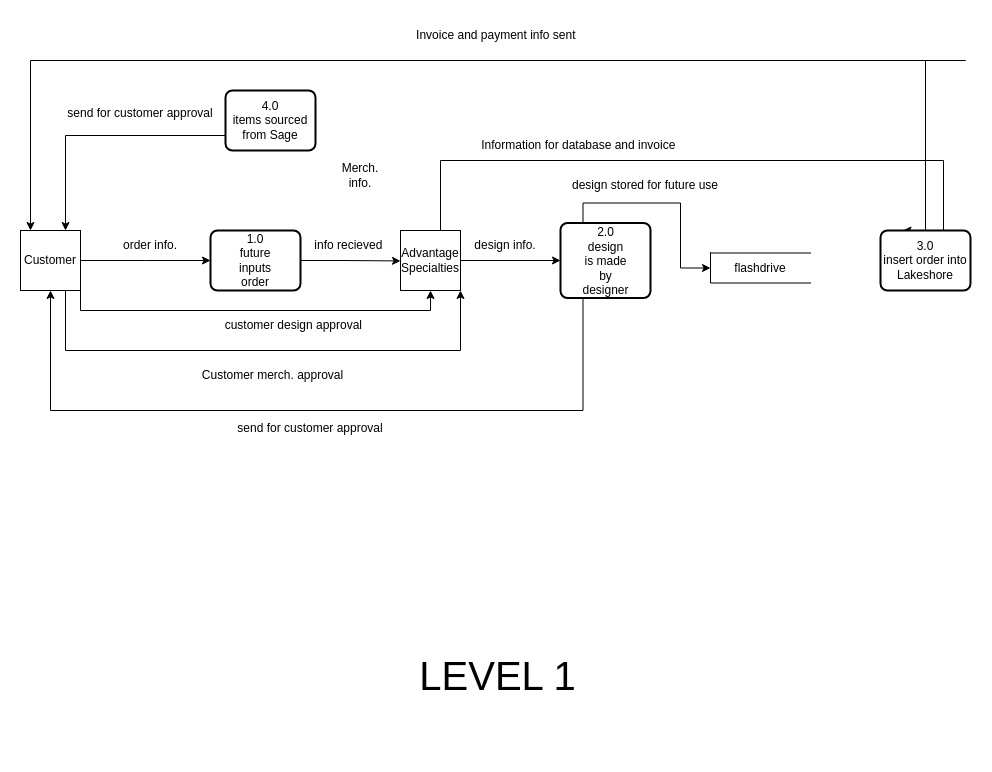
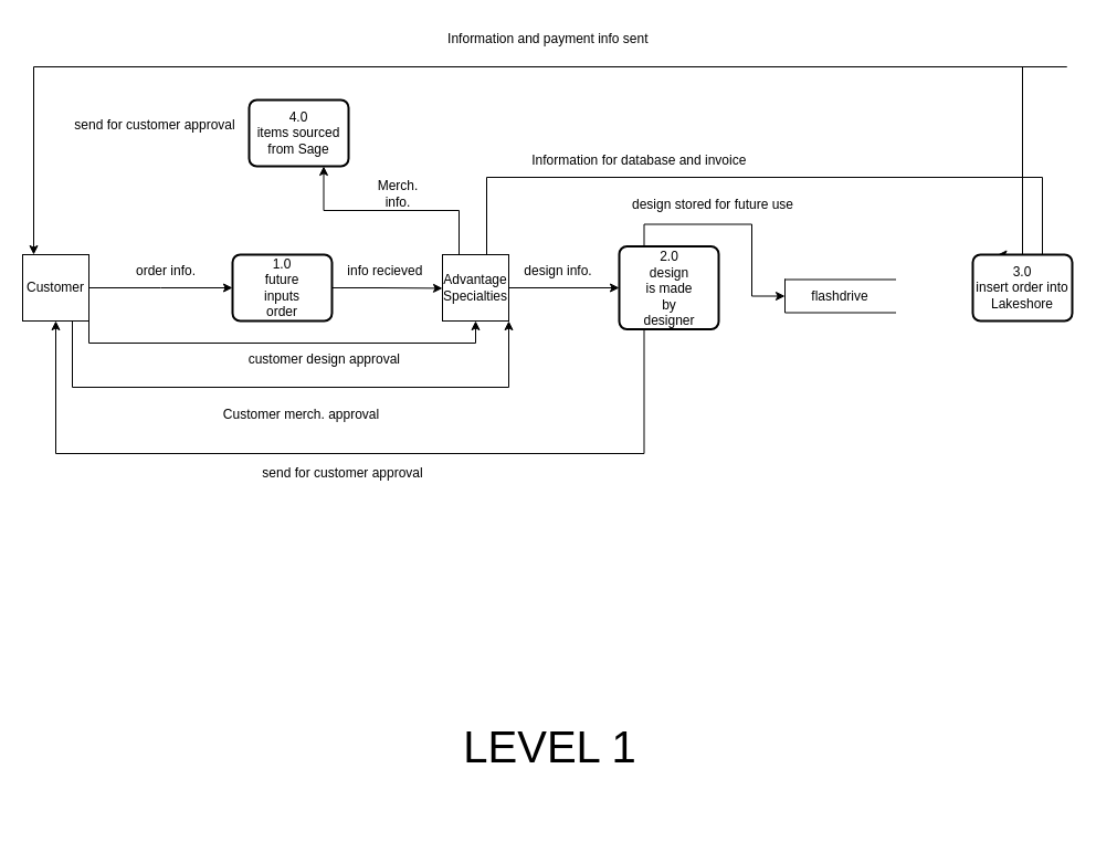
  <mxCell id="0" />
  <mxCell id="1" parent="0" />
  <mxCell id="2" style="edgeStyle=orthogonalEdgeStyle;rounded=0;orthogonalLoop=1;jettySize=auto;html=1;exitX=0.5;exitY=0;exitDx=0;exitDy=0;" edge="1" parent="1" source="5"><mxGeometry relative="1" as="geometry"><mxPoint x="210" y="260" as="targetPoint" /></mxGeometry></mxCell>
  <mxCell id="3" style="edgeStyle=orthogonalEdgeStyle;rounded=0;orthogonalLoop=1;jettySize=auto;html=1;exitX=1;exitY=0;exitDx=0;exitDy=0;entryX=1;entryY=0.5;entryDx=0;entryDy=0;" edge="1" parent="1" source="5" target="17"><mxGeometry relative="1" as="geometry" /></mxCell>
  <mxCell id="4" style="edgeStyle=orthogonalEdgeStyle;rounded=0;orthogonalLoop=1;jettySize=auto;html=1;exitX=1;exitY=0.25;exitDx=0;exitDy=0;entryX=1;entryY=0;entryDx=0;entryDy=0;" edge="1" parent="1" source="5" target="17"><mxGeometry relative="1" as="geometry"><Array as="points"><mxPoint x="65" y="350" /><mxPoint x="460" y="350" /></Array></mxGeometry></mxCell>
  <mxCell id="5" value="Customer" style="whiteSpace=wrap;html=1;aspect=fixed;direction=south;" vertex="1" parent="1"><mxGeometry x="20" y="230" width="60" height="60" as="geometry" /></mxCell>
  <mxCell id="6" style="edgeStyle=orthogonalEdgeStyle;rounded=0;orthogonalLoop=1;jettySize=auto;html=1;exitX=0;exitY=0.25;exitDx=0;exitDy=0;entryX=0.25;entryY=0;entryDx=0;entryDy=0;" edge="1" parent="1" source="17" target="26"><mxGeometry relative="1" as="geometry"><Array as="points"><mxPoint x="440" y="230" /><mxPoint x="440" y="160" /><mxPoint x="943" y="160" /></Array></mxGeometry></mxCell>
  <mxCell id="7" value="" style="rounded=1;whiteSpace=wrap;html=1;absoluteArcSize=1;arcSize=14;strokeWidth=2;" vertex="1" parent="1"><mxGeometry x="210" y="230" width="90" height="60" as="geometry" /></mxCell>
  <mxCell id="8" value="1.0&lt;div&gt;future inputs order&lt;/div&gt;" style="text;html=1;align=center;verticalAlign=middle;whiteSpace=wrap;rounded=0;" vertex="1" parent="1"><mxGeometry x="225" y="245" width="60" height="30" as="geometry" /></mxCell>
  <mxCell id="9" style="edgeStyle=orthogonalEdgeStyle;rounded=0;orthogonalLoop=1;jettySize=auto;html=1;exitX=1;exitY=0.5;exitDx=0;exitDy=0;" edge="1" parent="1" source="12"><mxGeometry relative="1" as="geometry"><mxPoint x="620" y="260.235" as="targetPoint" /></mxGeometry></mxCell>
  <mxCell id="10" style="edgeStyle=orthogonalEdgeStyle;rounded=0;orthogonalLoop=1;jettySize=auto;html=1;exitX=0.25;exitY=1;exitDx=0;exitDy=0;entryX=1;entryY=0.5;entryDx=0;entryDy=0;" edge="1" parent="1" source="12" target="5"><mxGeometry relative="1" as="geometry"><mxPoint x="50" y="410" as="targetPoint" /><Array as="points"><mxPoint x="582" y="410" /><mxPoint x="50" y="410" /></Array></mxGeometry></mxCell>
  <mxCell id="11" style="edgeStyle=orthogonalEdgeStyle;rounded=0;orthogonalLoop=1;jettySize=auto;html=1;exitX=0.25;exitY=0;exitDx=0;exitDy=0;entryX=0;entryY=0.5;entryDx=0;entryDy=0;" edge="1" parent="1" source="12" target="23"><mxGeometry relative="1" as="geometry" /></mxCell>
  <mxCell id="12" value="" style="rounded=1;whiteSpace=wrap;html=1;absoluteArcSize=1;arcSize=14;strokeWidth=2;" vertex="1" parent="1"><mxGeometry x="560" y="222.5" width="90" height="75" as="geometry" /></mxCell>
  <mxCell id="13" value="Text" style="text;html=1;align=center;verticalAlign=middle;whiteSpace=wrap;rounded=0;" vertex="1" parent="1"><mxGeometry x="385" y="240" width="60" height="30" as="geometry" /></mxCell>
  <mxCell id="14" value="order info." style="text;html=1;align=center;verticalAlign=middle;whiteSpace=wrap;rounded=0;" vertex="1" parent="1"><mxGeometry x="120" y="230" width="60" height="30" as="geometry" /></mxCell>
  <mxCell id="15" style="edgeStyle=orthogonalEdgeStyle;rounded=0;orthogonalLoop=1;jettySize=auto;html=1;exitX=0.5;exitY=0;exitDx=0;exitDy=0;entryX=0;entryY=0.5;entryDx=0;entryDy=0;" edge="1" parent="1" source="17" target="12"><mxGeometry relative="1" as="geometry" /></mxCell>
+ <mxCell id="16" style="edgeStyle=orthogonalEdgeStyle;rounded=0;orthogonalLoop=1;jettySize=auto;html=1;exitX=0;exitY=0.75;exitDx=0;exitDy=0;entryX=0.75;entryY=1;entryDx=0;entryDy=0;" edge="1" parent="1" source="17" target="30"><mxGeometry relative="1" as="geometry" /></mxCell>
  <mxCell id="17" value="Advantage Specialties" style="whiteSpace=wrap;html=1;aspect=fixed;direction=south;" vertex="1" parent="1"><mxGeometry x="400" y="230" width="60" height="60" as="geometry" /></mxCell>
  <mxCell id="18" value="info recieved&amp;nbsp;" style="text;html=1;align=center;verticalAlign=middle;whiteSpace=wrap;rounded=0;" vertex="1" parent="1"><mxGeometry x="310" y="230" width="80" height="30" as="geometry" /></mxCell>
  <mxCell id="19" value="2.0&lt;div&gt;design is made by designer&lt;br&gt;&lt;div&gt;&lt;br&gt;&lt;/div&gt;&lt;/div&gt;" style="text;html=1;align=center;verticalAlign=middle;whiteSpace=wrap;rounded=0;" vertex="1" parent="1"><mxGeometry x="582.5" y="260" width="45" height="15" as="geometry" /></mxCell>
  <mxCell id="20" value="design info." style="text;html=1;align=center;verticalAlign=middle;whiteSpace=wrap;rounded=0;" vertex="1" parent="1"><mxGeometry x="470" y="230" width="70" height="30" as="geometry" /></mxCell>
  <mxCell id="21" value="send for customer approval&lt;div&gt;&lt;br&gt;&lt;/div&gt;" style="text;html=1;align=center;verticalAlign=middle;whiteSpace=wrap;rounded=0;" vertex="1" parent="1"><mxGeometry x="230" y="420" width="160" height="30" as="geometry" /></mxCell>
  <mxCell id="22" value="customer design approval&amp;nbsp;" style="text;html=1;align=center;verticalAlign=middle;whiteSpace=wrap;rounded=0;" vertex="1" parent="1"><mxGeometry x="210" y="310" width="170" height="30" as="geometry" /></mxCell>
  <mxCell id="23" value="flashdrive" style="html=1;dashed=0;whiteSpace=wrap;shape=partialRectangle;right=0;" vertex="1" parent="1"><mxGeometry x="710" y="252.5" width="100" height="30" as="geometry" /></mxCell>
  <mxCell id="24" value="design stored for future use" style="text;html=1;align=center;verticalAlign=middle;whiteSpace=wrap;rounded=0;" vertex="1" parent="1"><mxGeometry x="570" y="170" width="150" height="30" as="geometry" /></mxCell>
  <mxCell id="25" style="edgeStyle=orthogonalEdgeStyle;rounded=0;orthogonalLoop=1;jettySize=auto;html=1;exitX=0.5;exitY=0;exitDx=0;exitDy=0;" edge="1" parent="1" source="26"><mxGeometry relative="1" as="geometry"><mxPoint x="30" y="230" as="targetPoint" /><Array as="points"><mxPoint x="965" y="60" /><mxPoint x="30" y="60" /><mxPoint x="30" y="230" /></Array></mxGeometry></mxCell>
  <mxCell id="26" value="3.0&lt;div&gt;insert order into Lakeshore&lt;/div&gt;" style="rounded=1;whiteSpace=wrap;html=1;absoluteArcSize=1;arcSize=14;strokeWidth=2;" vertex="1" parent="1"><mxGeometry x="880" y="230" width="90" height="60" as="geometry" /></mxCell>
  <mxCell id="27" value="Information for database and invoice&amp;nbsp;" style="text;html=1;align=center;verticalAlign=middle;whiteSpace=wrap;rounded=0;" vertex="1" parent="1"><mxGeometry x="410" y="130" width="340" height="30" as="geometry" /></mxCell>
- <mxCell id="28" value="Invoice and payment info sent&amp;nbsp;" style="text;html=1;align=center;verticalAlign=middle;whiteSpace=wrap;rounded=0;" vertex="1" parent="1"><mxGeometry x="350" y="20" width="295" height="30" as="geometry" /></mxCell>
- <mxCell id="29" style="edgeStyle=orthogonalEdgeStyle;rounded=0;orthogonalLoop=1;jettySize=auto;html=1;exitX=0;exitY=0.75;exitDx=0;exitDy=0;entryX=0;entryY=0.25;entryDx=0;entryDy=0;" edge="1" parent="1" source="30" target="5"><mxGeometry relative="1" as="geometry" /></mxCell>
+ <mxCell id="28" value="Information and payment info sent&amp;nbsp;" style="text;html=1;align=center;verticalAlign=middle;whiteSpace=wrap;rounded=0;" vertex="1" parent="1"><mxGeometry x="350" y="20" width="295" height="30" as="geometry" /></mxCell>
  <mxCell id="30" value="4.0&lt;div&gt;items sourced from Sage&lt;/div&gt;" style="rounded=1;whiteSpace=wrap;html=1;absoluteArcSize=1;arcSize=14;strokeWidth=2;" vertex="1" parent="1"><mxGeometry x="225" y="90" width="90" height="60" as="geometry" /></mxCell>
  <mxCell id="31" style="edgeStyle=orthogonalEdgeStyle;rounded=0;orthogonalLoop=1;jettySize=auto;html=1;exitX=1;exitY=0.5;exitDx=0;exitDy=0;entryX=0.25;entryY=0.681;entryDx=0;entryDy=0;entryPerimeter=0;" edge="1" parent="1" source="7" target="13"><mxGeometry relative="1" as="geometry" /></mxCell>
  <mxCell id="32" value="Customer merch. approval" style="text;html=1;align=center;verticalAlign=middle;whiteSpace=wrap;rounded=0;" vertex="1" parent="1"><mxGeometry x="195" y="360" width="155" height="30" as="geometry" /></mxCell>
  <mxCell id="33" value="Merch. info." style="text;html=1;align=center;verticalAlign=middle;whiteSpace=wrap;rounded=0;" vertex="1" parent="1"><mxGeometry x="330" y="160" width="60" height="30" as="geometry" /></mxCell>
  <mxCell id="34" value="send for customer approval&lt;div&gt;&lt;br&gt;&lt;/div&gt;" style="text;html=1;align=center;verticalAlign=middle;whiteSpace=wrap;rounded=0;" vertex="1" parent="1"><mxGeometry x="60" y="105" width="160" height="30" as="geometry" /></mxCell>
  <mxCell id="35" value="&lt;font style=&quot;font-size: 40px;&quot;&gt;LEVEL 1&lt;/font&gt;" style="text;html=1;align=center;verticalAlign=middle;whiteSpace=wrap;rounded=0;" vertex="1" parent="1"><mxGeometry x="315" y="600" width="365" height="150" as="geometry" /></mxCell>
